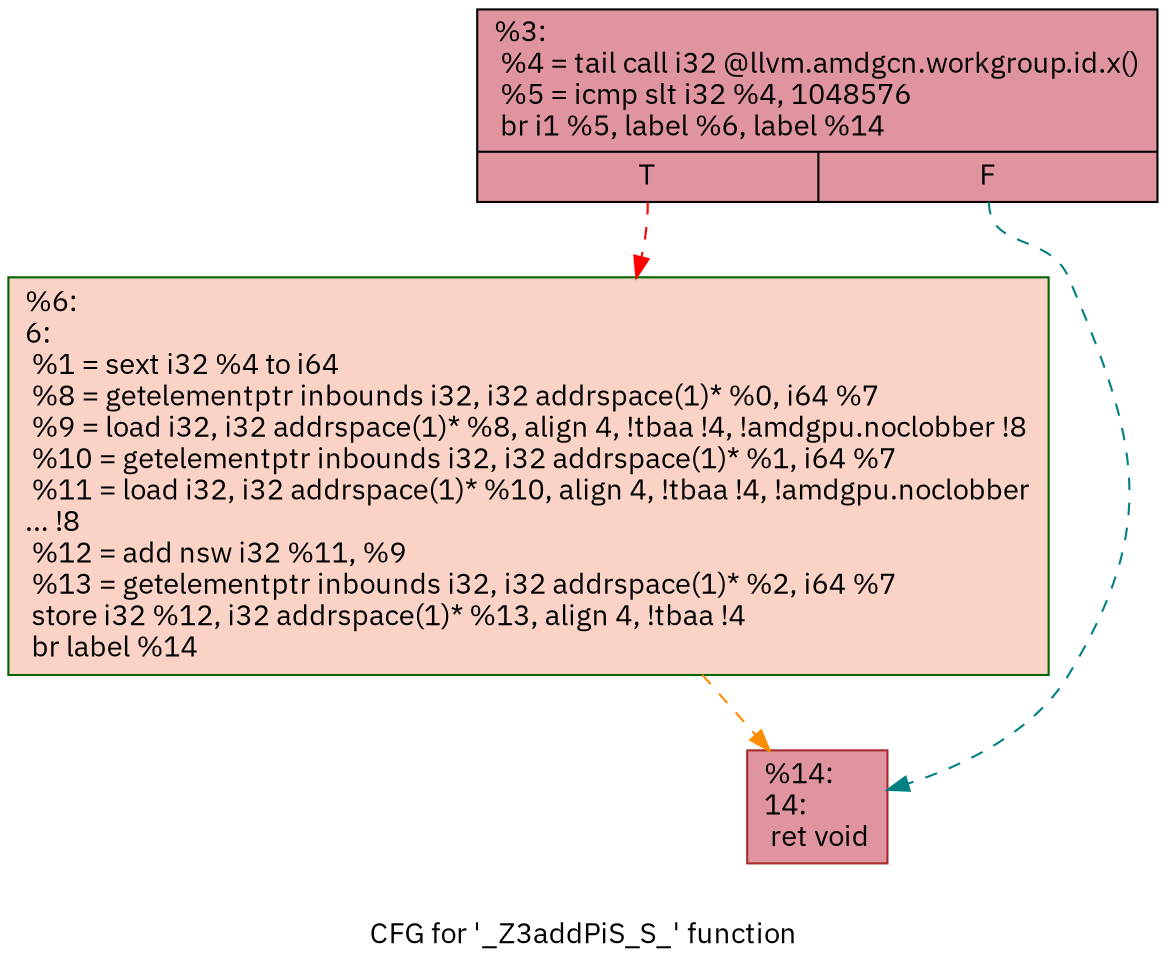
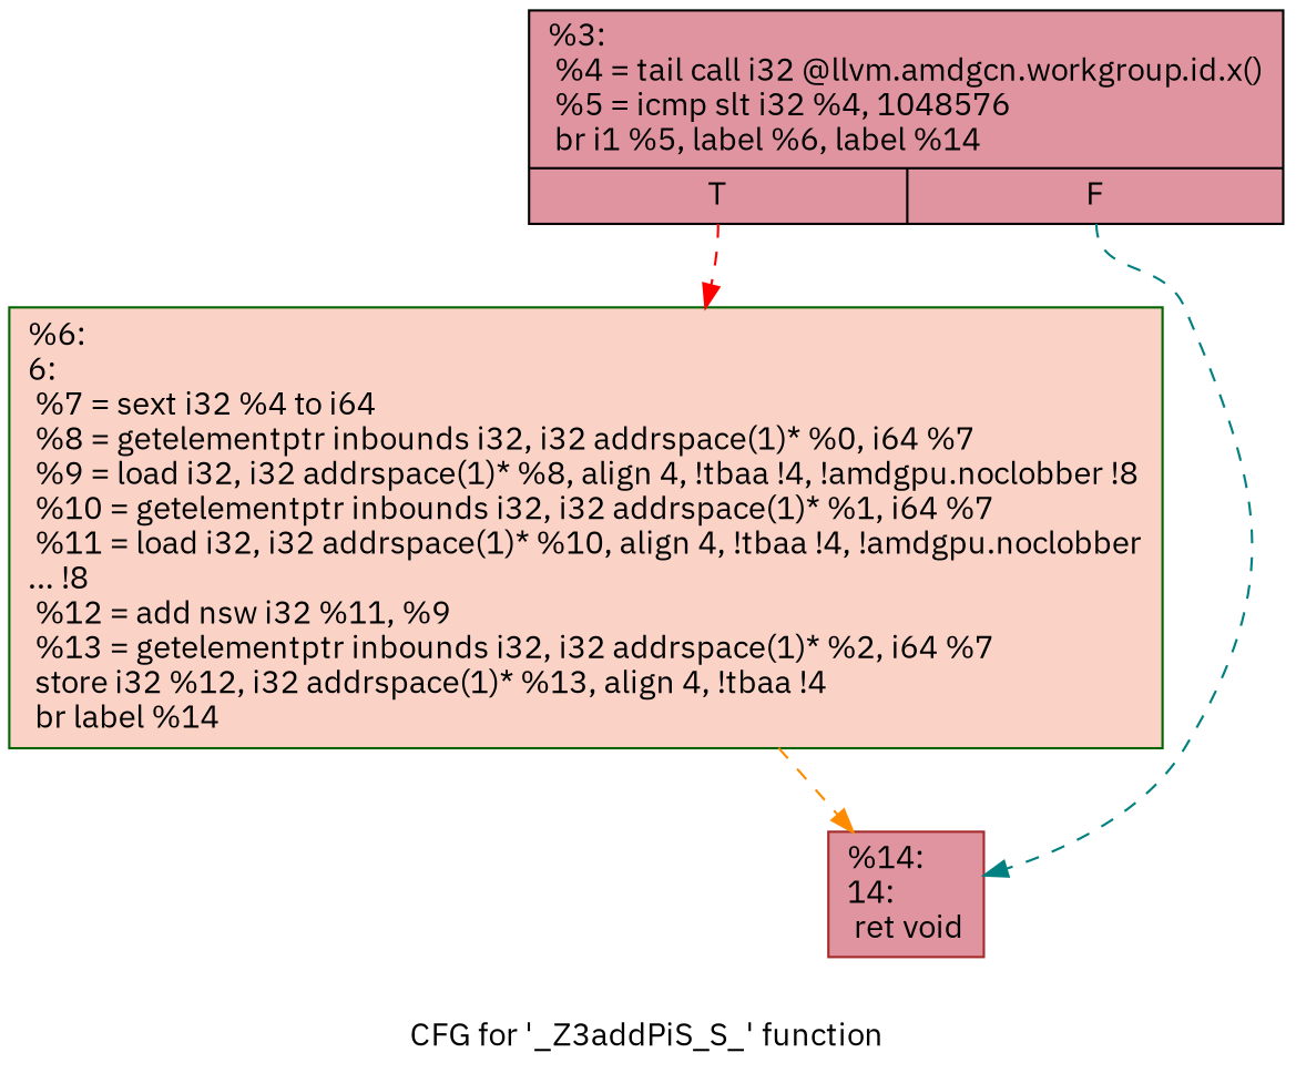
  digraph {
    label="CFG for '_Z3addPiS_S_' function"
    fontname="IBM Plex Sans"
    node [fillcolor="#b70d2870" shape=record style=filled fontname="IBM Plex Sans"]
    edge [style=dashed fontname="IBM Plex Sans"]
    n1 [color=black label="{%3:\l  %4 = tail call i32 @llvm.amdgcn.workgroup.id.x()\l  %5 = icmp slt i32 %4, 1048576\l  br i1 %5, label %6, label %14\l|{<s0>T|<s1>F}}"]
-   n2 [color=darkgreen fillcolor="#f59c7d70" label="{%6:\l6:                                                \l  %1 = sext i32 %4 to i64\l  %8 = getelementptr inbounds i32, i32 addrspace(1)* %0, i64 %7\l  %9 = load i32, i32 addrspace(1)* %8, align 4, !tbaa !4, !amdgpu.noclobber !8\l  %10 = getelementptr inbounds i32, i32 addrspace(1)* %1, i64 %7\l  %11 = load i32, i32 addrspace(1)* %10, align 4, !tbaa !4, !amdgpu.noclobber\l... !8\l  %12 = add nsw i32 %11, %9\l  %13 = getelementptr inbounds i32, i32 addrspace(1)* %2, i64 %7\l  store i32 %12, i32 addrspace(1)* %13, align 4, !tbaa !4\l  br label %14\l}"]
+   n2 [color=darkgreen fillcolor="#f59c7d70" label="{%6:\l6:                                                \l  %7 = sext i32 %4 to i64\l  %8 = getelementptr inbounds i32, i32 addrspace(1)* %0, i64 %7\l  %9 = load i32, i32 addrspace(1)* %8, align 4, !tbaa !4, !amdgpu.noclobber !8\l  %10 = getelementptr inbounds i32, i32 addrspace(1)* %1, i64 %7\l  %11 = load i32, i32 addrspace(1)* %10, align 4, !tbaa !4, !amdgpu.noclobber\l... !8\l  %12 = add nsw i32 %11, %9\l  %13 = getelementptr inbounds i32, i32 addrspace(1)* %2, i64 %7\l  store i32 %12, i32 addrspace(1)* %13, align 4, !tbaa !4\l  br label %14\l}"]
    n3 [color=brown label="{%14:\l14:                                               \l  ret void\l}"]
    n1 -> n2 [tailport=s0 color=red]
    n1 -> n3 [tailport=s1 color=teal]
    n2 -> n3 [color=darkorange]
  }
